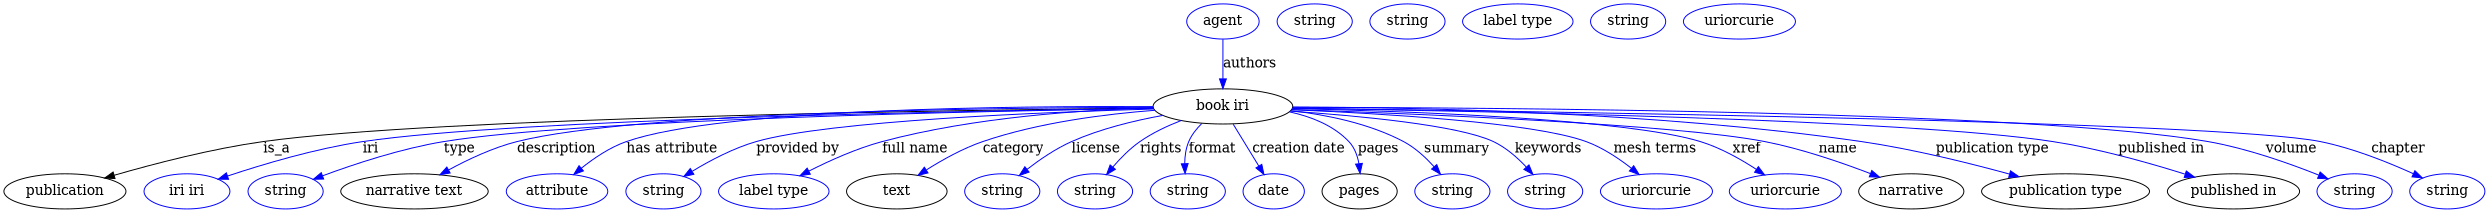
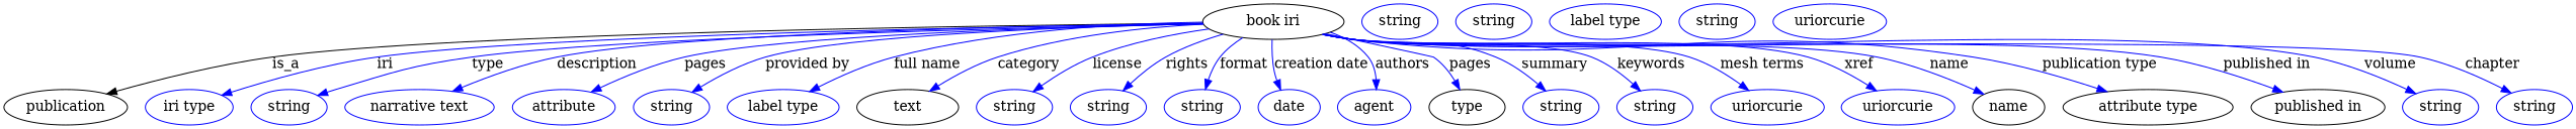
  digraph {
    fontname="DejaVu Serif"
    node [fontname="DejaVu Serif" color=blue]
    edge [fontname="DejaVu Serif" color=blue style=solid]
    n1 [height=0.5 label="book iri" width=1.9859 color=""]
    publication [height=0.5 width=1.7332 color=""]
-   n3 [height=0.5 label="iri iri" width=1.2277]
+   n3 [height=0.5 label="iri type" width=1.2277]
    n4 [height=0.5 label=string width=1.0652]
-   n5 [color=black height=0.5 label="narrative text" width=2.0943]
+   n5 [height=0.5 label="narrative text" width=2.0943]
    n6 [height=0.5 label=attribute width=1.4443]
    n7 [height=0.5 label=string width=1.0652]
    n8 [height=0.5 label="label type" width=1.5707]
    n9 [height=0.5 label=text width=1.4263 color=""]
    n10 [height=0.5 label=string width=1.0652]
    n11 [height=0.5 label=string width=1.0652]
    n12 [height=0.5 label=string width=1.0652]
    n13 [height=0.5 label=date width=0.86659]
    n14 [height=0.5 label=agent width=1.0291]
-   pages [height=0.5 width=1.0652 color=""]
+   pages [height=0.5 width=1.0652 label=type color=""]
    n16 [height=0.5 label=string width=1.0652]
    n17 [height=0.5 label=string width=1.0652]
    n18 [height=0.5 label=uriorcurie width=1.5887]
    n19 [height=0.5 label=uriorcurie width=1.5887]
-   name [height=0.5 width=1.011 label=narrative color=""]
-   "publication type" [height=0.5 width=2.3831 color=""]
+   name [height=0.5 width=1.011 color=""]
+   "publication type" [height=0.5 width=2.3831 label="attribute type" color=""]
    "published in" [height=0.5 width=1.8776 color=""]
    n23 [height=0.5 label=string width=1.0652]
    n24 [height=0.5 label=string width=1.0652]
    n25 [height=0.5 label=string width=1.0652]
    n26 [height=0.5 label=string width=1.0652]
    n27 [height=0.5 label="label type" width=1.5707]
    n28 [height=0.5 label=string width=1.0652]
    n29 [height=0.5 label=uriorcurie width=1.5887]
    n1 -> publication [label=is_a color="" style=""]
    n1 -> n3 [label=iri]
    n1 -> n4 [label=type]
    n1 -> n5 [label=description]
-   n1 -> n6 [label="has attribute"]
+   n1 -> n6 [label=pages]
    n1 -> n7 [label="provided by"]
    n1 -> n8 [label="full name"]
    n1 -> n9 [label=category]
    n1 -> n10 [label=license]
    n1 -> n11 [label=rights]
    n1 -> n12 [label=format]
    n1 -> n13 [label="creation date"]
-   n14 -> n1 [label=authors]
+   n1 -> n14 [label=authors]
    n1 -> pages [label=pages]
    n1 -> n16 [label=summary]
    n1 -> n17 [label=keywords]
    n1 -> n18 [label="mesh terms"]
    n1 -> n19 [label=xref]
    n1 -> name [label=name]
    n1 -> "publication type" [label="publication type"]
    n1 -> "published in" [label="published in"]
    n1 -> n23 [label=volume]
    n1 -> n24 [label=chapter]
  }
